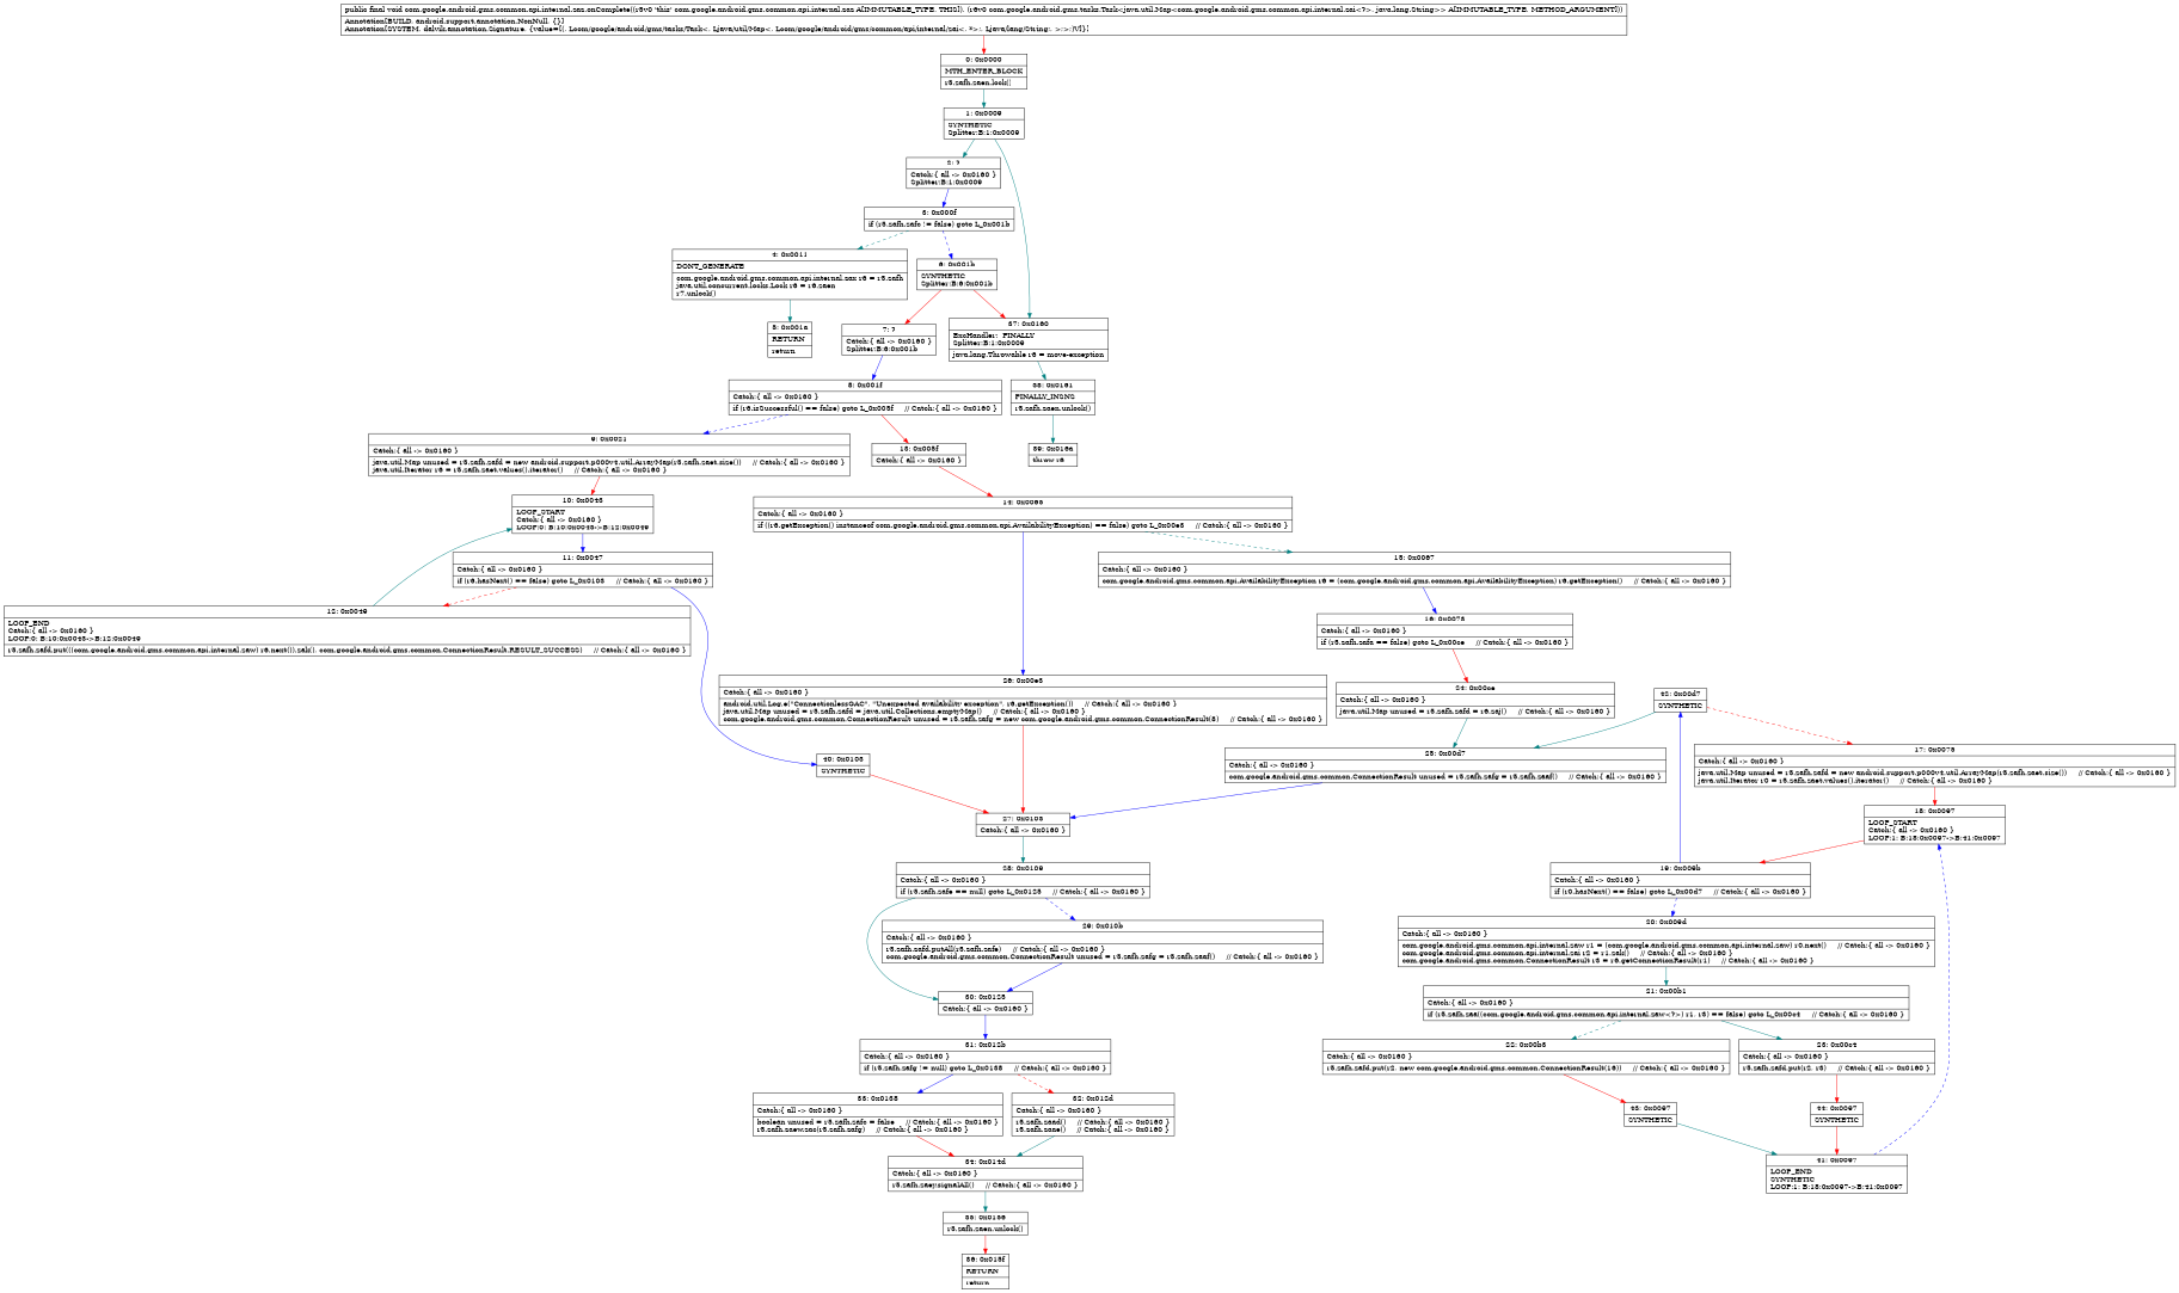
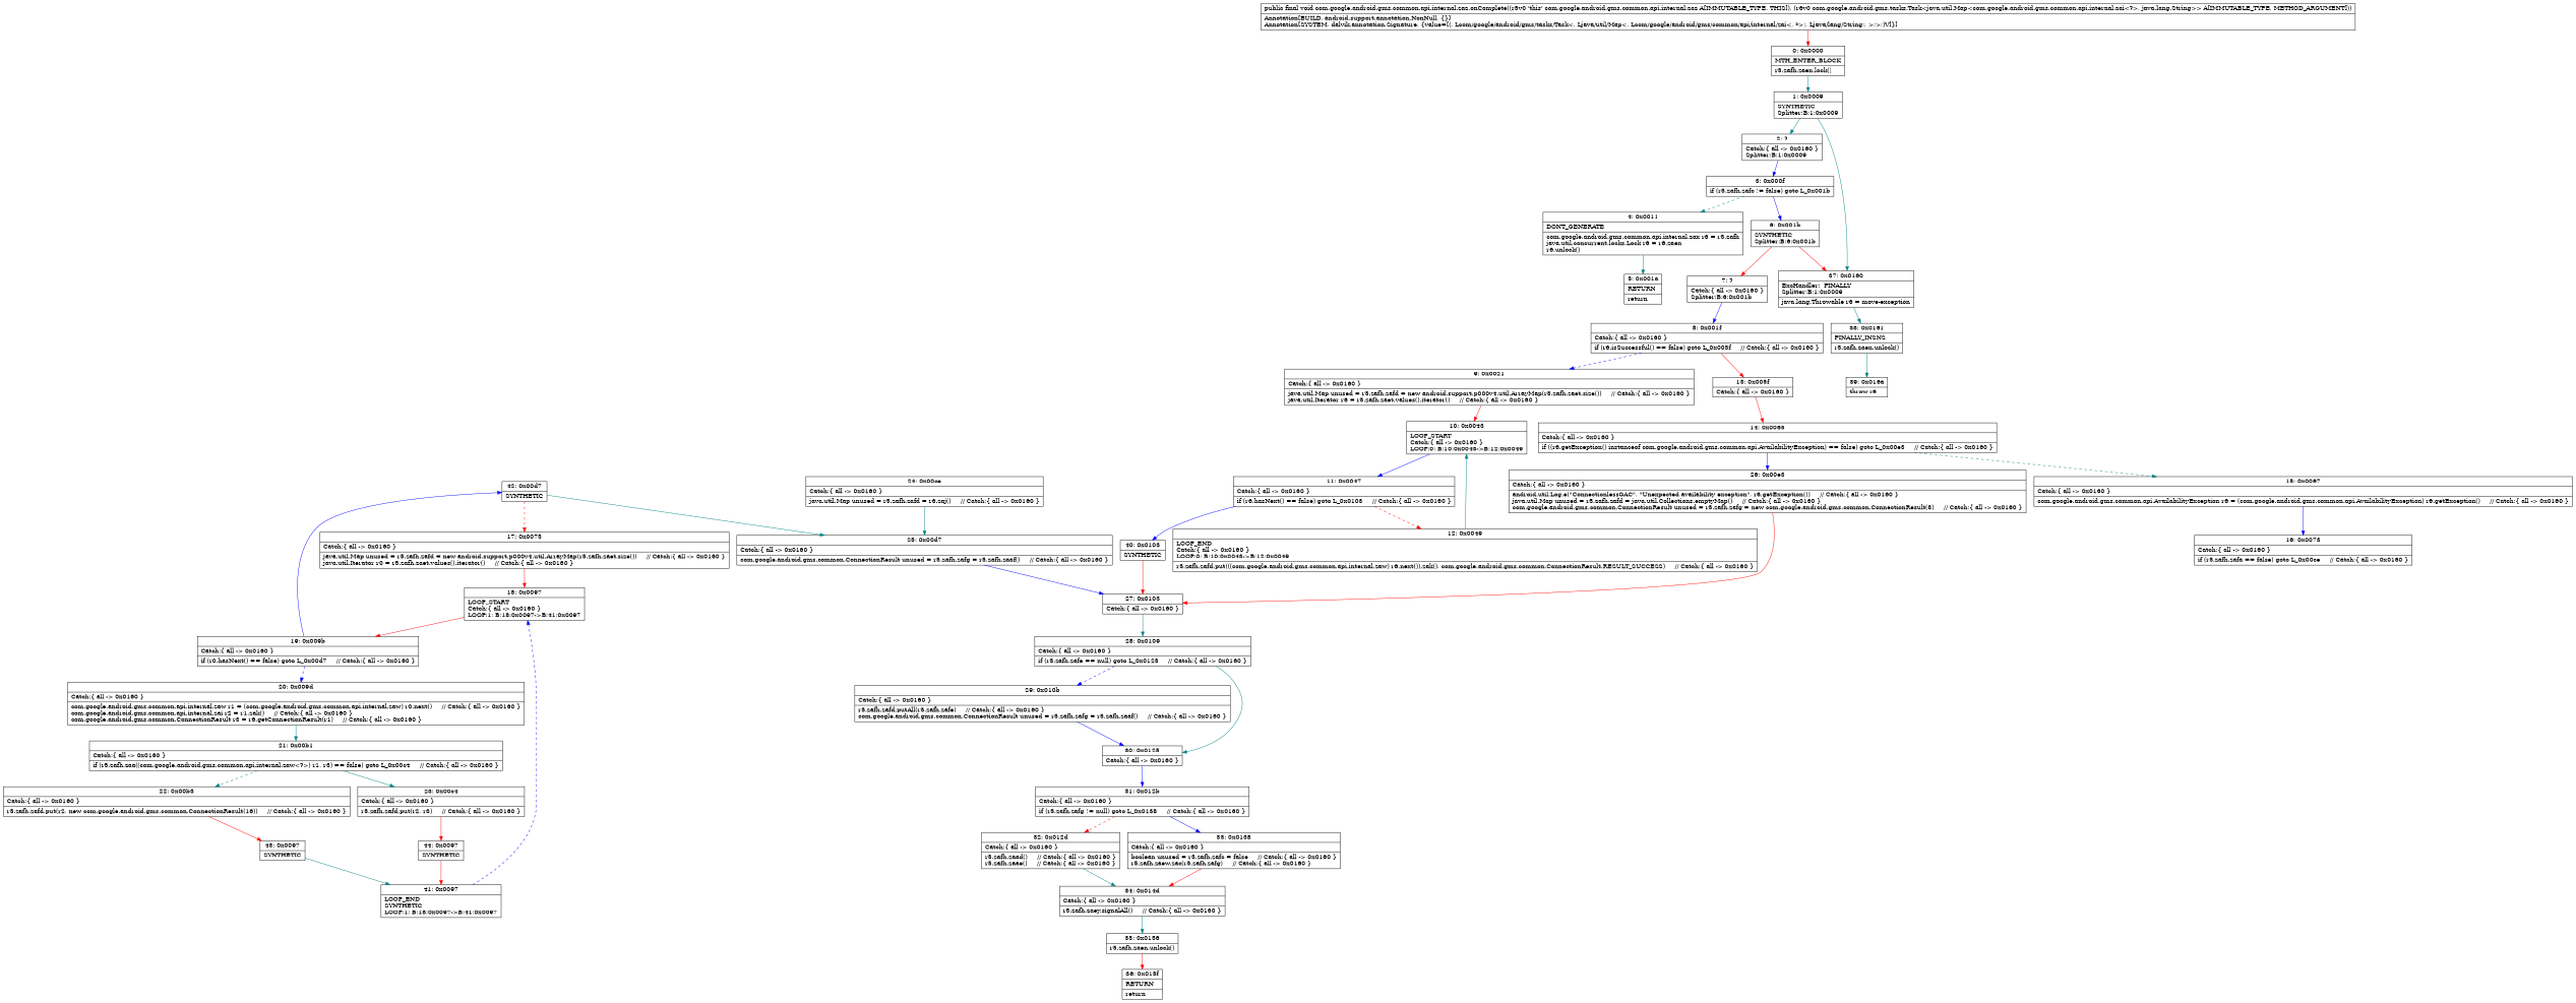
  digraph {
    node [shape=record]
    edge [color=teal]
    n1 [label="{0\:\ 0x0000|MTH_ENTER_BLOCK\l|r5.zafh.zaen.lock()\l}"]
    n2 [label="{1\:\ 0x0009|SYNTHETIC\lSplitter:B:1:0x0009\l}"]
    n3 [label="{2\:\ ?|Catch:\{ all \-\> 0x0160 \}\lSplitter:B:1:0x0009\l}"]
    n4 [label="{37\:\ 0x0160|ExcHandler:  FINALLY\lSplitter:B:1:0x0009\l|java.lang.Throwable r6 = move\-exception\l}"]
    n5 [label="{3\:\ 0x000f|if (r5.zafh.zafc != false) goto L_0x001b\l}"]
    n6 [label="{38\:\ 0x0161|FINALLY_INSNS\l|r5.zafh.zaen.unlock()\l}"]
-   n7 [label="{4\:\ 0x0011|DONT_GENERATE\l|com.google.android.gms.common.api.internal.zax r6 = r5.zafh\ljava.util.concurrent.locks.Lock r6 = r6.zaen\lr7.unlock()\l}"]
+   n7 [label="{4\:\ 0x0011|DONT_GENERATE\l|com.google.android.gms.common.api.internal.zax r6 = r5.zafh\ljava.util.concurrent.locks.Lock r6 = r6.zaen\lr6.unlock()\l}"]
    n8 [label="{6\:\ 0x001b|SYNTHETIC\lSplitter:B:6:0x001b\l}"]
    n9 [label="{5\:\ 0x001a|RETURN\l|return\l}"]
    n10 [label="{7\:\ ?|Catch:\{ all \-\> 0x0160 \}\lSplitter:B:6:0x001b\l}"]
    n11 [label="{8\:\ 0x001f|Catch:\{ all \-\> 0x0160 \}\l|if (r6.isSuccessful() == false) goto L_0x005f     \/\/ Catch:\{ all \-\> 0x0160 \}\l}"]
    n12 [label="{9\:\ 0x0021|Catch:\{ all \-\> 0x0160 \}\l|java.util.Map unused = r5.zafh.zafd = new android.support.p000v4.util.ArrayMap(r5.zafh.zaet.size())     \/\/ Catch:\{ all \-\> 0x0160 \}\ljava.util.Iterator r6 = r5.zafh.zaet.values().iterator()     \/\/ Catch:\{ all \-\> 0x0160 \}\l}"]
    n13 [label="{13\:\ 0x005f|Catch:\{ all \-\> 0x0160 \}\l}"]
    n14 [label="{10\:\ 0x0043|LOOP_START\lCatch:\{ all \-\> 0x0160 \}\lLOOP:0: B:10:0x0043\-\>B:12:0x0049\l}"]
    n15 [label="{14\:\ 0x0065|Catch:\{ all \-\> 0x0160 \}\l|if ((r6.getException() instanceof com.google.android.gms.common.api.AvailabilityException) == false) goto L_0x00e3     \/\/ Catch:\{ all \-\> 0x0160 \}\l}"]
    n16 [label="{11\:\ 0x0047|Catch:\{ all \-\> 0x0160 \}\l|if (r6.hasNext() == false) goto L_0x0103     \/\/ Catch:\{ all \-\> 0x0160 \}\l}"]
    n17 [label="{12\:\ 0x0049|LOOP_END\lCatch:\{ all \-\> 0x0160 \}\lLOOP:0: B:10:0x0043\-\>B:12:0x0049\l|r5.zafh.zafd.put(((com.google.android.gms.common.api.internal.zaw) r6.next()).zak(), com.google.android.gms.common.ConnectionResult.RESULT_SUCCESS)     \/\/ Catch:\{ all \-\> 0x0160 \}\l}"]
    n18 [label="{40\:\ 0x0103|SYNTHETIC\l}"]
    n19 [label="{27\:\ 0x0103|Catch:\{ all \-\> 0x0160 \}\l}"]
    n20 [label="{15\:\ 0x0067|Catch:\{ all \-\> 0x0160 \}\l|com.google.android.gms.common.api.AvailabilityException r6 = (com.google.android.gms.common.api.AvailabilityException) r6.getException()     \/\/ Catch:\{ all \-\> 0x0160 \}\l}"]
    n21 [label="{26\:\ 0x00e3|Catch:\{ all \-\> 0x0160 \}\l|android.util.Log.e(\"ConnectionlessGAC\", \"Unexpected availability exception\", r6.getException())     \/\/ Catch:\{ all \-\> 0x0160 \}\ljava.util.Map unused = r5.zafh.zafd = java.util.Collections.emptyMap()     \/\/ Catch:\{ all \-\> 0x0160 \}\lcom.google.android.gms.common.ConnectionResult unused = r5.zafh.zafg = new com.google.android.gms.common.ConnectionResult(8)     \/\/ Catch:\{ all \-\> 0x0160 \}\l}"]
    n22 [label="{16\:\ 0x0073|Catch:\{ all \-\> 0x0160 \}\l|if (r5.zafh.zafa == false) goto L_0x00ce     \/\/ Catch:\{ all \-\> 0x0160 \}\l}"]
    n23 [label="{24\:\ 0x00ce|Catch:\{ all \-\> 0x0160 \}\l|java.util.Map unused = r5.zafh.zafd = r6.zaj()     \/\/ Catch:\{ all \-\> 0x0160 \}\l}"]
    n24 [label="{17\:\ 0x0075|Catch:\{ all \-\> 0x0160 \}\l|java.util.Map unused = r5.zafh.zafd = new android.support.p000v4.util.ArrayMap(r5.zafh.zaet.size())     \/\/ Catch:\{ all \-\> 0x0160 \}\ljava.util.Iterator r0 = r5.zafh.zaet.values().iterator()     \/\/ Catch:\{ all \-\> 0x0160 \}\l}"]
    n25 [label="{18\:\ 0x0097|LOOP_START\lCatch:\{ all \-\> 0x0160 \}\lLOOP:1: B:18:0x0097\-\>B:41:0x0097\l}"]
    n26 [label="{25\:\ 0x00d7|Catch:\{ all \-\> 0x0160 \}\l|com.google.android.gms.common.ConnectionResult unused = r5.zafh.zafg = r5.zafh.zaaf()     \/\/ Catch:\{ all \-\> 0x0160 \}\l}"]
    n27 [label="{19\:\ 0x009b|Catch:\{ all \-\> 0x0160 \}\l|if (r0.hasNext() == false) goto L_0x00d7     \/\/ Catch:\{ all \-\> 0x0160 \}\l}"]
    n28 [label="{20\:\ 0x009d|Catch:\{ all \-\> 0x0160 \}\l|com.google.android.gms.common.api.internal.zaw r1 = (com.google.android.gms.common.api.internal.zaw) r0.next()     \/\/ Catch:\{ all \-\> 0x0160 \}\lcom.google.android.gms.common.api.internal.zai r2 = r1.zak()     \/\/ Catch:\{ all \-\> 0x0160 \}\lcom.google.android.gms.common.ConnectionResult r3 = r6.getConnectionResult(r1)     \/\/ Catch:\{ all \-\> 0x0160 \}\l}"]
    n29 [label="{42\:\ 0x00d7|SYNTHETIC\l}"]
    n30 [label="{21\:\ 0x00b1|Catch:\{ all \-\> 0x0160 \}\l|if (r5.zafh.zaa((com.google.android.gms.common.api.internal.zaw\<?\>) r1, r3) == false) goto L_0x00c4     \/\/ Catch:\{ all \-\> 0x0160 \}\l}"]
    n31 [label="{22\:\ 0x00b3|Catch:\{ all \-\> 0x0160 \}\l|r5.zafh.zafd.put(r2, new com.google.android.gms.common.ConnectionResult(16))     \/\/ Catch:\{ all \-\> 0x0160 \}\l}"]
    n32 [label="{23\:\ 0x00c4|Catch:\{ all \-\> 0x0160 \}\l|r5.zafh.zafd.put(r2, r3)     \/\/ Catch:\{ all \-\> 0x0160 \}\l}"]
    n33 [label="{43\:\ 0x0097|SYNTHETIC\l}"]
    n34 [label="{44\:\ 0x0097|SYNTHETIC\l}"]
    n35 [label="{41\:\ 0x0097|LOOP_END\lSYNTHETIC\lLOOP:1: B:18:0x0097\-\>B:41:0x0097\l}"]
    n36 [label="{28\:\ 0x0109|Catch:\{ all \-\> 0x0160 \}\l|if (r5.zafh.zafe == null) goto L_0x0125     \/\/ Catch:\{ all \-\> 0x0160 \}\l}"]
    n37 [label="{29\:\ 0x010b|Catch:\{ all \-\> 0x0160 \}\l|r5.zafh.zafd.putAll(r5.zafh.zafe)     \/\/ Catch:\{ all \-\> 0x0160 \}\lcom.google.android.gms.common.ConnectionResult unused = r5.zafh.zafg = r5.zafh.zaaf()     \/\/ Catch:\{ all \-\> 0x0160 \}\l}"]
    n38 [label="{30\:\ 0x0125|Catch:\{ all \-\> 0x0160 \}\l}"]
    n39 [label="{31\:\ 0x012b|Catch:\{ all \-\> 0x0160 \}\l|if (r5.zafh.zafg != null) goto L_0x0138     \/\/ Catch:\{ all \-\> 0x0160 \}\l}"]
    n40 [label="{32\:\ 0x012d|Catch:\{ all \-\> 0x0160 \}\l|r5.zafh.zaad()     \/\/ Catch:\{ all \-\> 0x0160 \}\lr5.zafh.zaae()     \/\/ Catch:\{ all \-\> 0x0160 \}\l}"]
    n41 [label="{33\:\ 0x0138|Catch:\{ all \-\> 0x0160 \}\l|boolean unused = r5.zafh.zafc = false     \/\/ Catch:\{ all \-\> 0x0160 \}\lr5.zafh.zaew.zac(r5.zafh.zafg)     \/\/ Catch:\{ all \-\> 0x0160 \}\l}"]
    n42 [label="{34\:\ 0x014d|Catch:\{ all \-\> 0x0160 \}\l|r5.zafh.zaey.signalAll()     \/\/ Catch:\{ all \-\> 0x0160 \}\l}"]
    n43 [label="{35\:\ 0x0156|r5.zafh.zaen.unlock()\l}"]
    n44 [label="{36\:\ 0x015f|RETURN\l|return\l}"]
    n45 [label="{39\:\ 0x016a|throw r6\l}"]
    n46 [label="{public final void com.google.android.gms.common.api.internal.zaz.onComplete((r5v0 'this' com.google.android.gms.common.api.internal.zaz A[IMMUTABLE_TYPE, THIS]), (r6v0 com.google.android.gms.tasks.Task\<java.util.Map\<com.google.android.gms.common.api.internal.zai\<?\>, java.lang.String\>\> A[IMMUTABLE_TYPE, METHOD_ARGUMENT]))  | Annotation[BUILD, android.support.annotation.NonNull, \{\}]\lAnnotation[SYSTEM, dalvik.annotation.Signature, \{value=[(, Lcom\/google\/android\/gms\/tasks\/Task\<, Ljava\/util\/Map\<, Lcom\/google\/android\/gms\/common\/api\/internal\/zai\<, *\>;, Ljava\/lang\/String;, \>;\>;)V]\}]\l}"]
    n1 -> n2
    n2 -> n3
    n2 -> n4
    n3 -> n5 [color=blue]
    n4 -> n6
    n5 -> n7 [style=dashed]
-   n5 -> n8 [color=blue style=dashed]
+   n5 -> n8 [color=blue]
    n6 -> n45
    n7 -> n9
    n8 -> n4 [color=red]
    n8 -> n10 [color=red]
    n10 -> n11 [color=blue]
    n11 -> n12 [color=blue style=dashed]
    n11 -> n13 [color=red]
    n12 -> n14 [color=red]
    n13 -> n15 [color=red]
    n14 -> n16 [color=blue]
    n15 -> n20 [style=dashed]
    n15 -> n21 [color=blue]
    n16 -> n17 [color=red style=dashed]
    n16 -> n18 [color=blue]
    n17 -> n14
    n18 -> n19 [color=red]
    n19 -> n36
    n20 -> n22 [color=blue]
    n21 -> n19 [color=red]
-   n22 -> n23 [color=red]
    n23 -> n26
    n24 -> n25 [color=red]
    n25 -> n27 [color=red]
    n26 -> n19 [color=blue]
    n27 -> n28 [color=blue style=dashed]
    n27 -> n29 [color=blue]
    n28 -> n30
    n29 -> n24 [color=red style=dashed]
    n29 -> n26
    n30 -> n31 [style=dashed]
    n30 -> n32
    n31 -> n33 [color=red]
    n32 -> n34 [color=red]
    n33 -> n35
    n34 -> n35 [color=red]
    n35 -> n25 [color=blue style=dashed]
    n36 -> n37 [color=blue style=dashed]
    n36 -> n38
    n37 -> n38 [color=blue]
    n38 -> n39 [color=blue]
    n39 -> n40 [color=red style=dashed]
    n39 -> n41 [color=blue]
    n40 -> n42
    n41 -> n42 [color=red]
    n42 -> n43
    n43 -> n44 [color=red]
    n46 -> n1 [color=red]
  }
